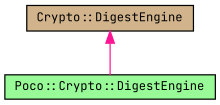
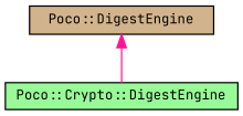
  digraph {
    fontname="JetBrains Mono"
    node [color=black fontname="JetBrains Mono" fontsize=10 shape=record style=filled]
    n1 [fillcolor=palegreen fontcolor=black height=0.2 label="Poco::Crypto::DigestEngine" width=0.4]
-   n2 [fillcolor=tan height=0.2 label="Crypto::DigestEngine" width=0.4]
+   n2 [fillcolor=tan height=0.2 label="Poco::DigestEngine" width=0.4]
    n2 -> n1 [color=deeppink dir=back fontname="JetBrains Mono" fontsize=10 labelfontname=Helvetica labelfontsize=10 style=solid]
  }
